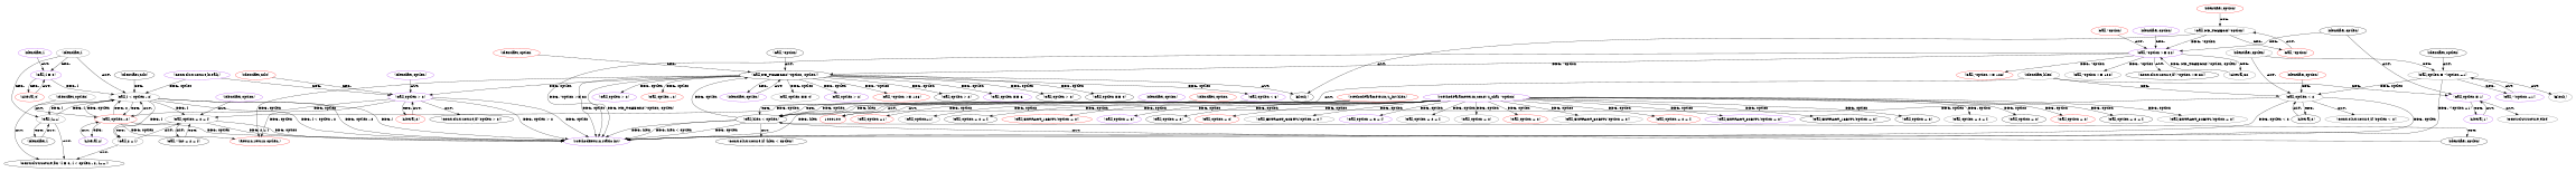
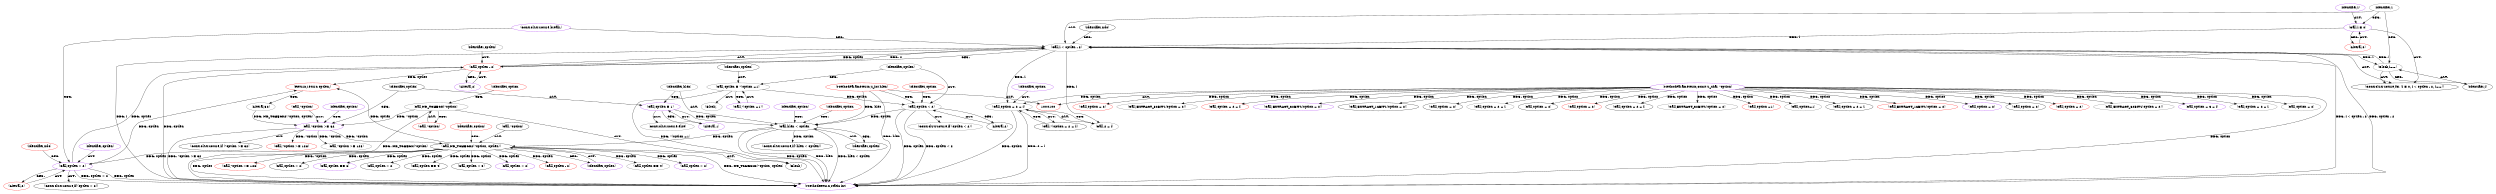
  digraph {
    fontname="DejaVu Serif"
    node [color=black fontname="DejaVu Serif"]
    edge [fontname="DejaVu Serif"]
    n1 [color=gray40 label="(Call,option + 2 + i)"]
    n2 [color=gray40 label="(Call,2 + i)"]
-   n3 [label="(Call,*(int + 2 + i))"]
+   n3 [label="(Call,*(option + 2 + i))"]
    n4 [color=purple label="(MethodReturn,static int)"]
    n5 [color=purple label="(MethodParameterIn,const u_char *option)"]
    n6 [color=red label="(Call,option + 2)"]
    n7 [color=gray40 label="(Call,EXTRACT_32BITS(option + 2))"]
    n8 [color=red label="(Call,option + 2 + i)"]
    n9 [color=purple label="(Call,EXTRACT_32BITS(option + 2))"]
    n10 [label="(Call,EXTRACT_16BITS(option + 2))"]
    n11 [label="(Call,option + 2)"]
    n12 [color=gray40 label="(Call,option + 2 + i)"]
    n13 [label="(Call,option + 2)"]
    n14 [color=red label="(Call,option + 2)"]
    n15 [label="(Call,option + 2 + i)"]
    n16 [color=gray40 label="(Call,EXTRACT_32BITS(option + 2))"]
    n17 [color=red label="(Call,option +1)"]
    n18 [color=gray40 label="(Call,option+1)"]
    n19 [label="(Call,option + 2 + i)"]
    n20 [color=red label="(Call,EXTRACT_16BITS(option + 2))"]
    n21 [color=purple label="(Call,option + 2)"]
    n22 [label="(Call,option + 2)"]
    n23 [color=red label="(Call,option + 2)"]
    n24 [color=gray40 label="(Call,EXTRACT_32BITS(option + 2))"]
    n25 [color=purple label="(Call,option + 3 + i)"]
    n26 [color=gray40 label="(Call,option + 2 + i)"]
    n27 [color=gray40 label="(Call,option + 2)"]
    1000100 [color=red]
    n29 [color=gray40 label="(Call,i < optlen - 2)"]
-   n30 [color=gray40 label="(Call,i++)"]
+   n30 [color=gray40 label="(Block,i++)"]
    n31 [color=red label="(Call,optlen - 2)"]
    n32 [label="(ControlStructure,for (i = 0; i < optlen - 2; i++))"]
    n33 [label="(Identifier,i)"]
    n34 [color=purple label="(Literal,2)"]
    n35 [color=red label="(Return,return optlen;)"]
    n36 [color=purple label="(Call,i = 0)"]
    n37 [color=red label="(Literal,0)"]
    n38 [color=purple label="(Call,optlen > 2)"]
    n39 [color=red label="(Literal,2)"]
    n40 [label="(ControlStructure,if (optlen > 2))"]
    n41 [label="(Call,ND_TCHECK2(*option, optlen))"]
    n42 [color=purple label="(Identifier,optlen)"]
    n43 [color=gray40 label="(Call,optlen == 4)"]
    n44 [color=purple label="(Call,optlen > 2)"]
    n45 [color=red label="(Call,*option >= 128)"]
    n46 [label="(Call,optlen > 2)"]
    n47 [color=purple label="(Call,optlen == 6)"]
    n48 [label="(Call,optlen > 2)"]
    n49 [label="(Call,optlen == 4)"]
-   n50 [color=purple label="(Call,optlen < 3)"]
+   n50 [label="(Call,optlen < 3)"]
    n51 [color=purple label="(Call,optlen > 2)"]
    n52 [label="(Block,)"]
    n53 [color=red label="(Call,optlen - 2)"]
    n54 [color=purple label="(Call,*option >= 32)"]
    n55 [color=gray40 label="(Literal,32)"]
    n56 [color=red label="(Call,*option >= 128)"]
    n57 [color=gray40 label="(Call,*option >= 128)"]
    n58 [label="(ControlStructure,if (*option >= 32))"]
    n59 [color=gray40 label="(Call,ND_TCHECK(*option))"]
    n60 [color=red label="(Call,*option)"]
    n61 [label="(Call,hlen < optlen)"]
    n62 [label="(Identifier,optlen)"]
    n63 [label="(ControlStructure,if (hlen < optlen))"]
    n64 [color=red label="(MethodParameterIn,u_int hlen)"]
    n65 [color=purple label="(Call,optlen = 1)"]
    n66 [color=purple label="(Literal,1)"]
    n67 [color=gray40 label="(ControlStructure,else)"]
    n68 [color=gray40 label="(Call,optlen < 2)"]
    n69 [color=gray40 label="(ControlStructure,if (optlen < 2))"]
    n70 [label="(Literal,2)"]
    n71 [color=gray40 label="(Call,optlen = *(option +1))"]
    n72 [color=purple label="(Call,*(option +1))"]
    n73 [color=gray40 label="(Block,)"]
    n74 [color=red label="(Identifier,option)"]
    n75 [color=red label="(Call,*option)"]
    n76 [color=purple label="(Identifier,option)"]
    n77 [label="(Identifier,ndo)"]
    n78 [color=red label="(Identifier,option)"]
    n79 [color=gray40 label="(Identifier,optlen)"]
    n80 [label="(Identifier,optlen)"]
    n81 [color=purple label="(Identifier,option)"]
    n82 [color=gray40 label="(Identifier,i)"]
    n83 [color=purple label="(Identifier,option)"]
    n84 [color=red label="(Identifier,ndo)"]
    n85 [label="(Identifier,optlen)"]
    n86 [label="(Call,*option)"]
    n87 [color=purple label="(Identifier,optlen)"]
    n88 [color=gray40 label="(Identifier,optlen)"]
    n89 [color=purple label="(Identifier,i)"]
    n90 [color=red label="(Identifier,option)"]
    n91 [color=gray40 label="(Identifier,hlen)"]
    n92 [color=red label="(Identifier,option)"]
    n93 [color=purple label="(ControlStructure,break;)"]
    n1 -> n2 [label="CFG: "]
    n1 -> n3 [label="AST: "]
    n1 -> n4 [label="DDG: 2 + i"]
    n1 -> n4 [label="DDG: option"]
    n2 -> n1 [label="AST: "]
    n3 -> n1 [label="CFG: "]
    n5 -> n1 [label="DDG: option"]
+   n5 -> n4 [label="DDG: option"]
    n5 -> n6 [label="DDG: option"]
    n5 -> n7 [label="DDG: option"]
    n5 -> n8 [label="DDG: option"]
    n5 -> n9 [label="DDG: option"]
    n5 -> n10 [label="DDG: option"]
    n5 -> n11 [label="DDG: option"]
    n5 -> n12 [label="DDG: option"]
    n5 -> n13 [label="DDG: option"]
    n5 -> n14 [label="DDG: option"]
    n5 -> n15 [label="DDG: option"]
    n5 -> n16 [label="DDG: option"]
    n5 -> n17 [label="DDG: option"]
    n5 -> n18 [label="DDG: option"]
    n5 -> n19 [label="DDG: option"]
    n5 -> n20 [label="DDG: option"]
    n5 -> n21 [label="DDG: option"]
    n5 -> n22 [label="DDG: option"]
    n5 -> n23 [label="DDG: option"]
    n5 -> n24 [label="DDG: option"]
    n5 -> n25 [label="DDG: option"]
    n5 -> n26 [label="DDG: option"]
    n5 -> n27 [label="DDG: option"]
    n5 -> 1000100 [label="AST: "]
    n29 -> n1 [label="DDG: i"]
    n29 -> n2 [label="DDG: i"]
    n29 -> n4 [label="DDG: i < optlen - 2"]
    n29 -> n4 [label="DDG: optlen - 2"]
    n29 -> n4 [label="DDG: i"]
    n29 -> n30 [label="DDG: i"]
    n29 -> n31 [label="CFG: "]
    n29 -> n32 [label="AST: "]
    n30 -> n29 [label="DDG: i"]
    n30 -> n32 [label="AST: "]
    n30 -> n33 [label="CFG: "]
    n31 -> n4 [label="DDG: optlen"]
    n31 -> n29 [label="AST: "]
    n31 -> n29 [label="DDG: optlen"]
    n31 -> n29 [label="DDG: 2"]
    n31 -> n34 [label="CFG: "]
    n31 -> n35 [label="DDG: optlen"]
    n33 -> n30 [label="AST: "]
    n34 -> n31 [label="AST: "]
    n36 -> n29 [label="DDG: i"]
-   n2 -> n32 [label="AST: "]
+   n36 -> n32 [label="AST: "]
    n36 -> n37 [label="CFG: "]
    n37 -> n36 [label="AST: "]
    n38 -> n4 [label="DDG: optlen"]
    n38 -> n4 [label="DDG: optlen > 2"]
    n38 -> n31 [label="DDG: optlen"]
    n38 -> n35 [label="DDG: optlen"]
    n38 -> n39 [label="CFG: "]
    n38 -> n40 [label="AST: "]
    n39 -> n38 [label="AST: "]
    n41 -> n4 [label="DDG: optlen"]
    n41 -> n4 [label="DDG: ND_TCHECK2(*option, optlen)"]
    n41 -> n35 [label="DDG: optlen"]
    n41 -> n38 [label="DDG: optlen"]
    n41 -> n42 [label="CFG: "]
    n41 -> n43 [label="DDG: optlen"]
    n41 -> n44 [label="DDG: optlen"]
    n41 -> n45 [label="DDG: *option"]
    n41 -> n46 [label="DDG: optlen"]
    n41 -> n47 [label="DDG: optlen"]
    n41 -> n48 [label="DDG: optlen"]
    n41 -> n49 [label="DDG: optlen"]
-   n41 -> n50 [label="DDG: optlen"]
+   n41 -> n50 [label="DDG: option"]
    n41 -> n51 [label="DDG: optlen"]
    n41 -> n52 [label="AST: "]
    n41 -> n53 [label="DDG: optlen"]
    n42 -> n41 [label="AST: "]
    n54 -> n4 [label="DDG: *option >= 32"]
    n54 -> n41 [label="DDG: *option"]
-   n54 -> n55 [label="CFG: "]
+   n35 -> n55 [label="CFG: "]
    n54 -> n56 [label="DDG: *option"]
    n54 -> n57 [label="DDG: *option"]
    n54 -> n58 [label="AST: "]
    n55 -> n54 [label="DDG: ND_TCHECK2(*option, optlen)"]
+   n59 -> n4 [label="DDG: ND_TCHECK(*option)"]
    n59 -> n52 [label="AST: "]
    n59 -> n54 [label="DDG: *option"]
    n59 -> n60 [label="CFG: "]
    n60 -> n59 [label="AST: "]
    n61 -> n4 [label="DDG: optlen"]
    n61 -> n4 [label="DDG: hlen"]
    n61 -> n4 [label="DDG: hlen < optlen"]
    n61 -> n41 [label="DDG: optlen"]
    n61 -> n62 [label="CFG: "]
-   n61 -> n63 [label="AST: "]
+   n61 -> n63 [label="DDG: option"]
    n62 -> n61 [label="AST: "]
    n64 -> n4 [label="DDG: hlen"]
    n64 -> 1000100 [label="AST: "]
    n64 -> n61 [label="DDG: hlen"]
-   n50 -> n61 [label="DDG: optlen"]
+   n65 -> n61 [label="DDG: optlen"]
    n65 -> n66 [label="CFG: "]
    n65 -> n67 [label="AST: "]
    n66 -> n65 [label="AST: "]
    n68 -> n4 [label="DDG: optlen"]
    n68 -> n4 [label="DDG: optlen < 2"]
    n68 -> n61 [label="DDG: optlen"]
    n68 -> n69 [label="AST: "]
    n68 -> n70 [label="CFG: "]
    n70 -> n68 [label="AST: "]
    n71 -> n4 [label="DDG: *(option +1)"]
    n71 -> n68 [label="DDG: optlen"]
    n71 -> n72 [label="CFG: "]
    n71 -> n73 [label="AST: "]
    n72 -> n71 [label="AST: "]
    n74 -> n59 [label="CFG: "]
    n75 -> n54 [label="AST: "]
    n76 -> n61 [label="CFG: "]
    n77 -> n29 [label="CFG: "]
    n78 -> n68 [label="CFG: "]
    n79 -> n31 [label="AST: "]
    n80 -> n54 [label="CFG: "]
    n80 -> n65 [label="AST: "]
    n81 -> n54 [label="CFG: "]
    n82 -> n29 [label="AST: "]
    n82 -> n30 [label="CFG: "]
    n82 -> n36 [label="CFG: "]
    n83 -> n1 [label="AST: "]
    n84 -> n38 [label="CFG: "]
    n85 -> n71 [label="AST: "]
    n86 -> n41 [label="AST: "]
    n87 -> n38 [label="AST: "]
    n88 -> n68 [label="AST: "]
    n88 -> n71 [label="CFG: "]
    n89 -> n36 [label="AST: "]
    n90 -> n61 [label="CFG: "]
    n91 -> n61 [label="AST: "]
    n91 -> n65 [label="CFG: "]
-   n91 -> n68 [label="CFG: "]
+   n64 -> n68 [label="CFG: "]
    n92 -> n41 [label="CFG: "]
-   n93 -> n29 [label="DDG: optlen"]
+   n93 -> n29 [label="CFG: "]
    n93 -> n38 [label="CFG: "]
  }
